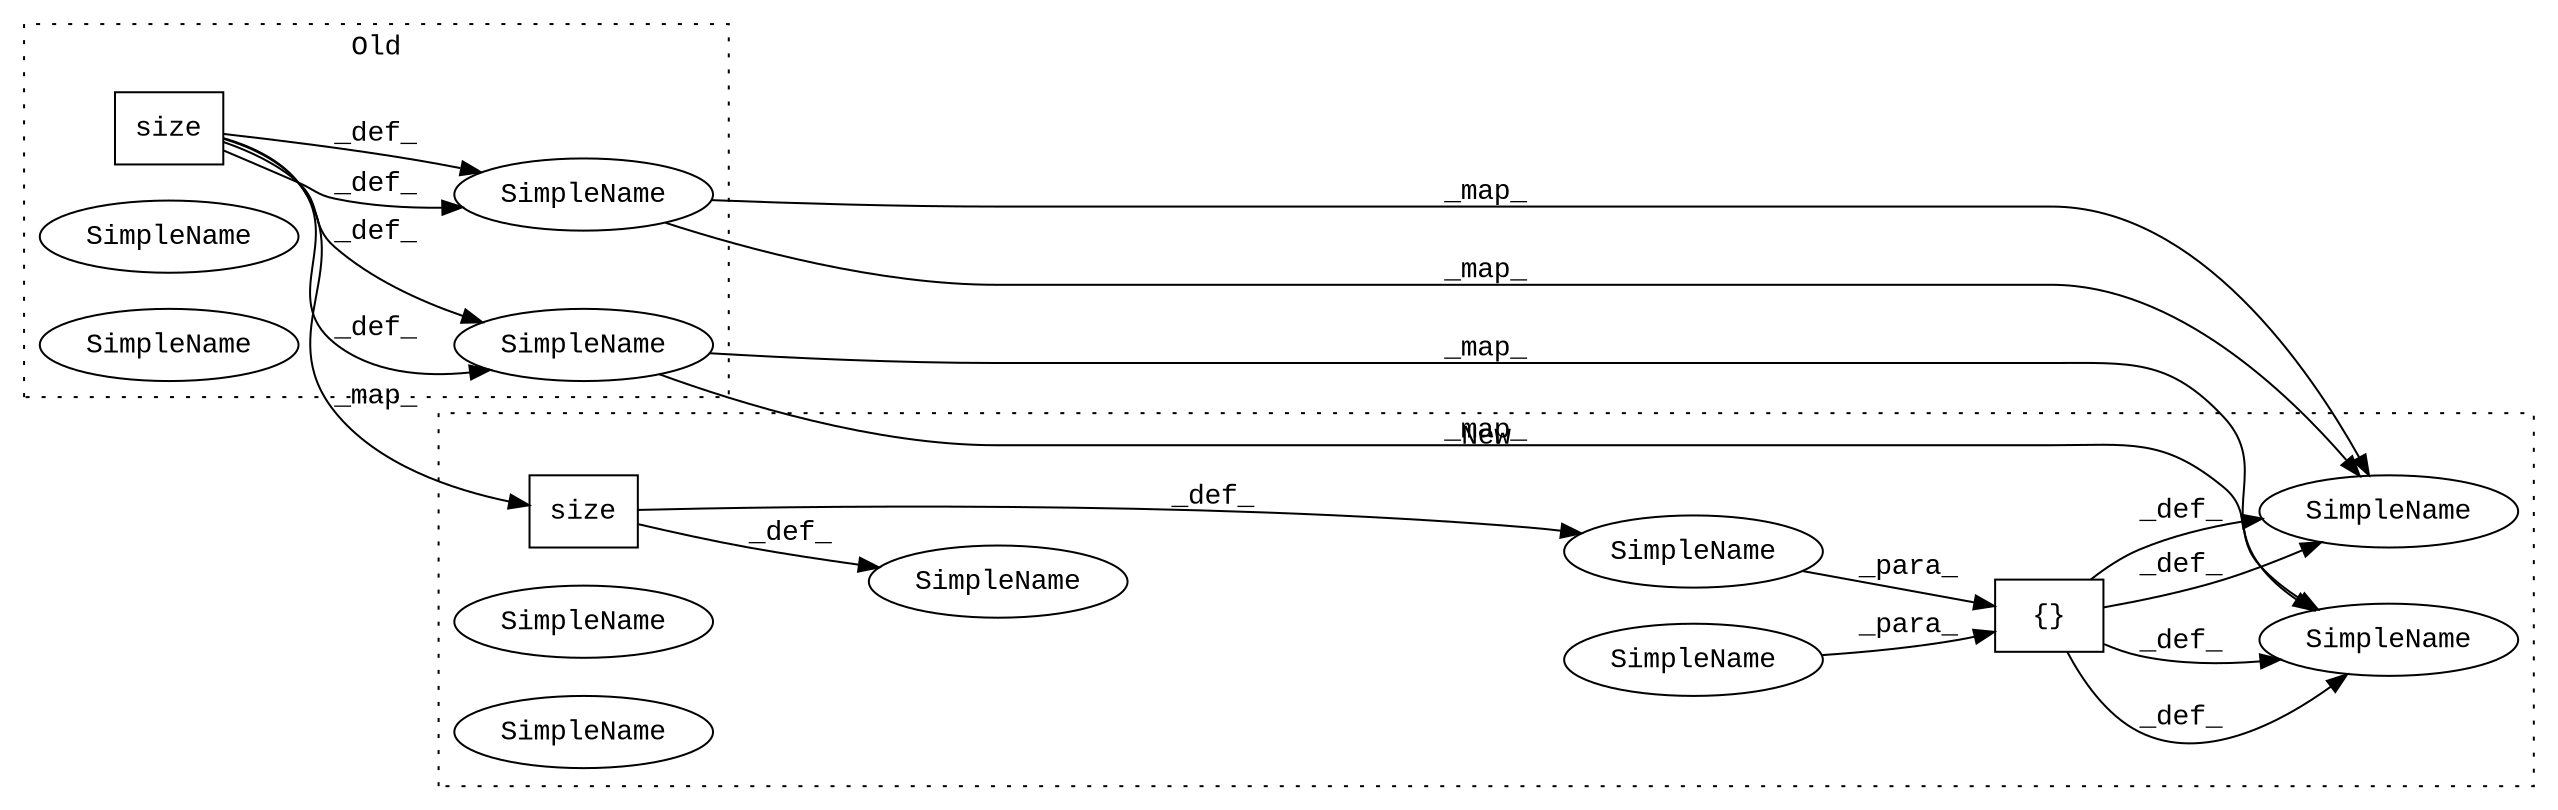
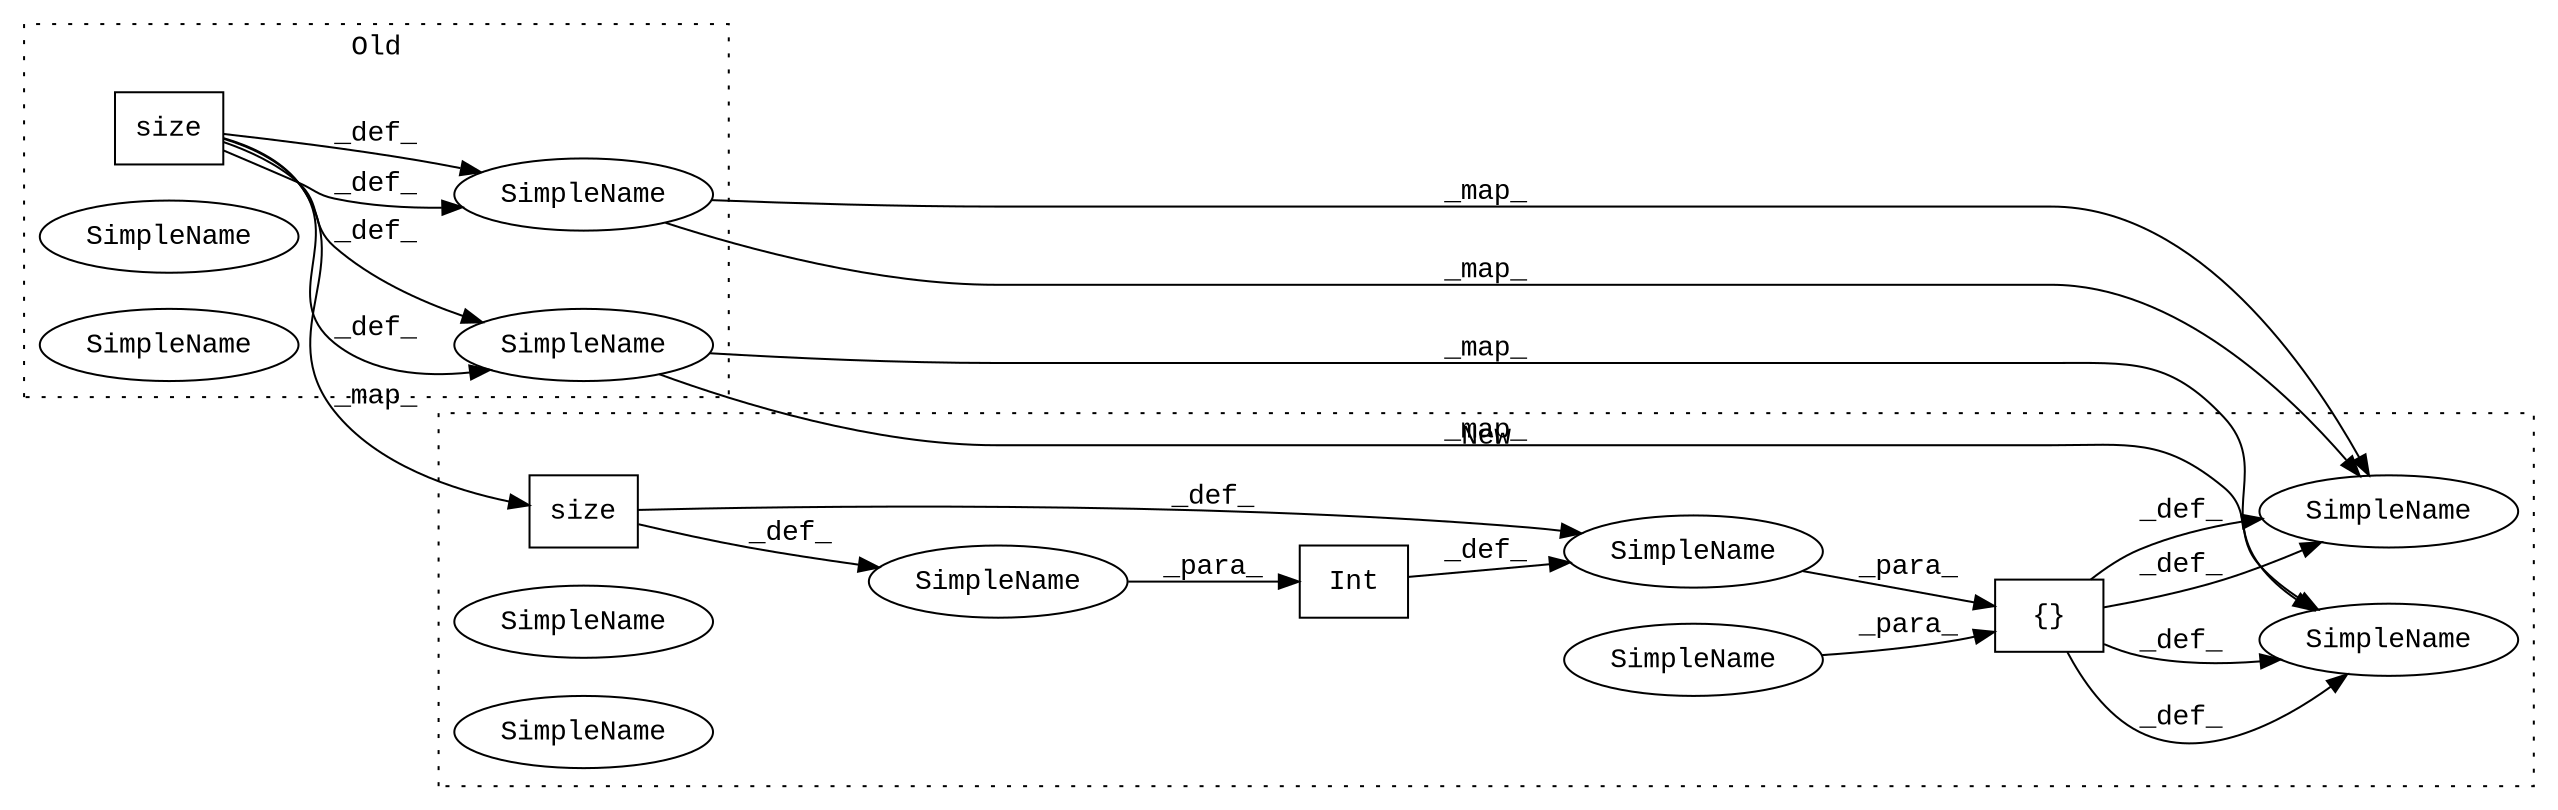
  digraph {
    rankdir=LR
    fontname="Liberation Mono"
    node [a=42 l=1 shape=ellipse fontname="Liberation Mono"]
    edge [fontname="Liberation Mono"]
    n1 [a=32 l="5,1" label=size s="6066,6072" shape=box]
    n2 [label=SimpleName s=6083]
    n3 [label=SimpleName s=6083]
    n4 [label=SimpleName s=6055]
    n5 [label=SimpleName s=6055]
    n6 [a=32 l="5,1" label=size s="6136,6142" shape=box]
    n7 [label=SimpleName s=6155]
    n8 [label=SimpleName s=6155]
    n9 [label=SimpleName s=6111]
    n10 [label=SimpleName s=6111]
    n11 [label=SimpleName l=""]
+   n12 [a=32 l="4,1" label=Int s="6130,6143" shape=box]
    n13 [a=4 l="1,1" label="{}" s="6129,6147" shape=box]
    n14 [label=SimpleName l=""]
    n15 [label=SimpleName l=""]
    subgraph cluster_1 {
      label=Old
      style=dotted
      n1
      n2
      n3
      n4
      n5
    }
    subgraph cluster_2 {
      label=New
      style=dotted
      n6
      n7
      n8
      n9
      n10
      n11
+     n12
      n13
      n14
      n15
    }
    n1 -> n3 [label=_def_]
    n1 -> n3 [label=_def_]
    n1 -> n5 [label=_def_]
    n1 -> n5 [label=_def_]
    n1 -> n6 [label=_map_]
    n3 -> n8 [label=_map_]
    n3 -> n8 [label=_map_]
    n5 -> n10 [label=_map_]
    n5 -> n10 [label=_map_]
    n6 -> n11 [label=_def_]
    n6 -> n14 [label=_def_]
+   n11 -> n12 [label=_para_]
+   n12 -> n14 [label=_def_]
    n13 -> n8 [label=_def_]
    n13 -> n8 [label=_def_]
    n13 -> n10 [label=_def_]
    n13 -> n10 [label=_def_]
    n14 -> n13 [label=_para_]
    n15 -> n13 [label=_para_]
  }
